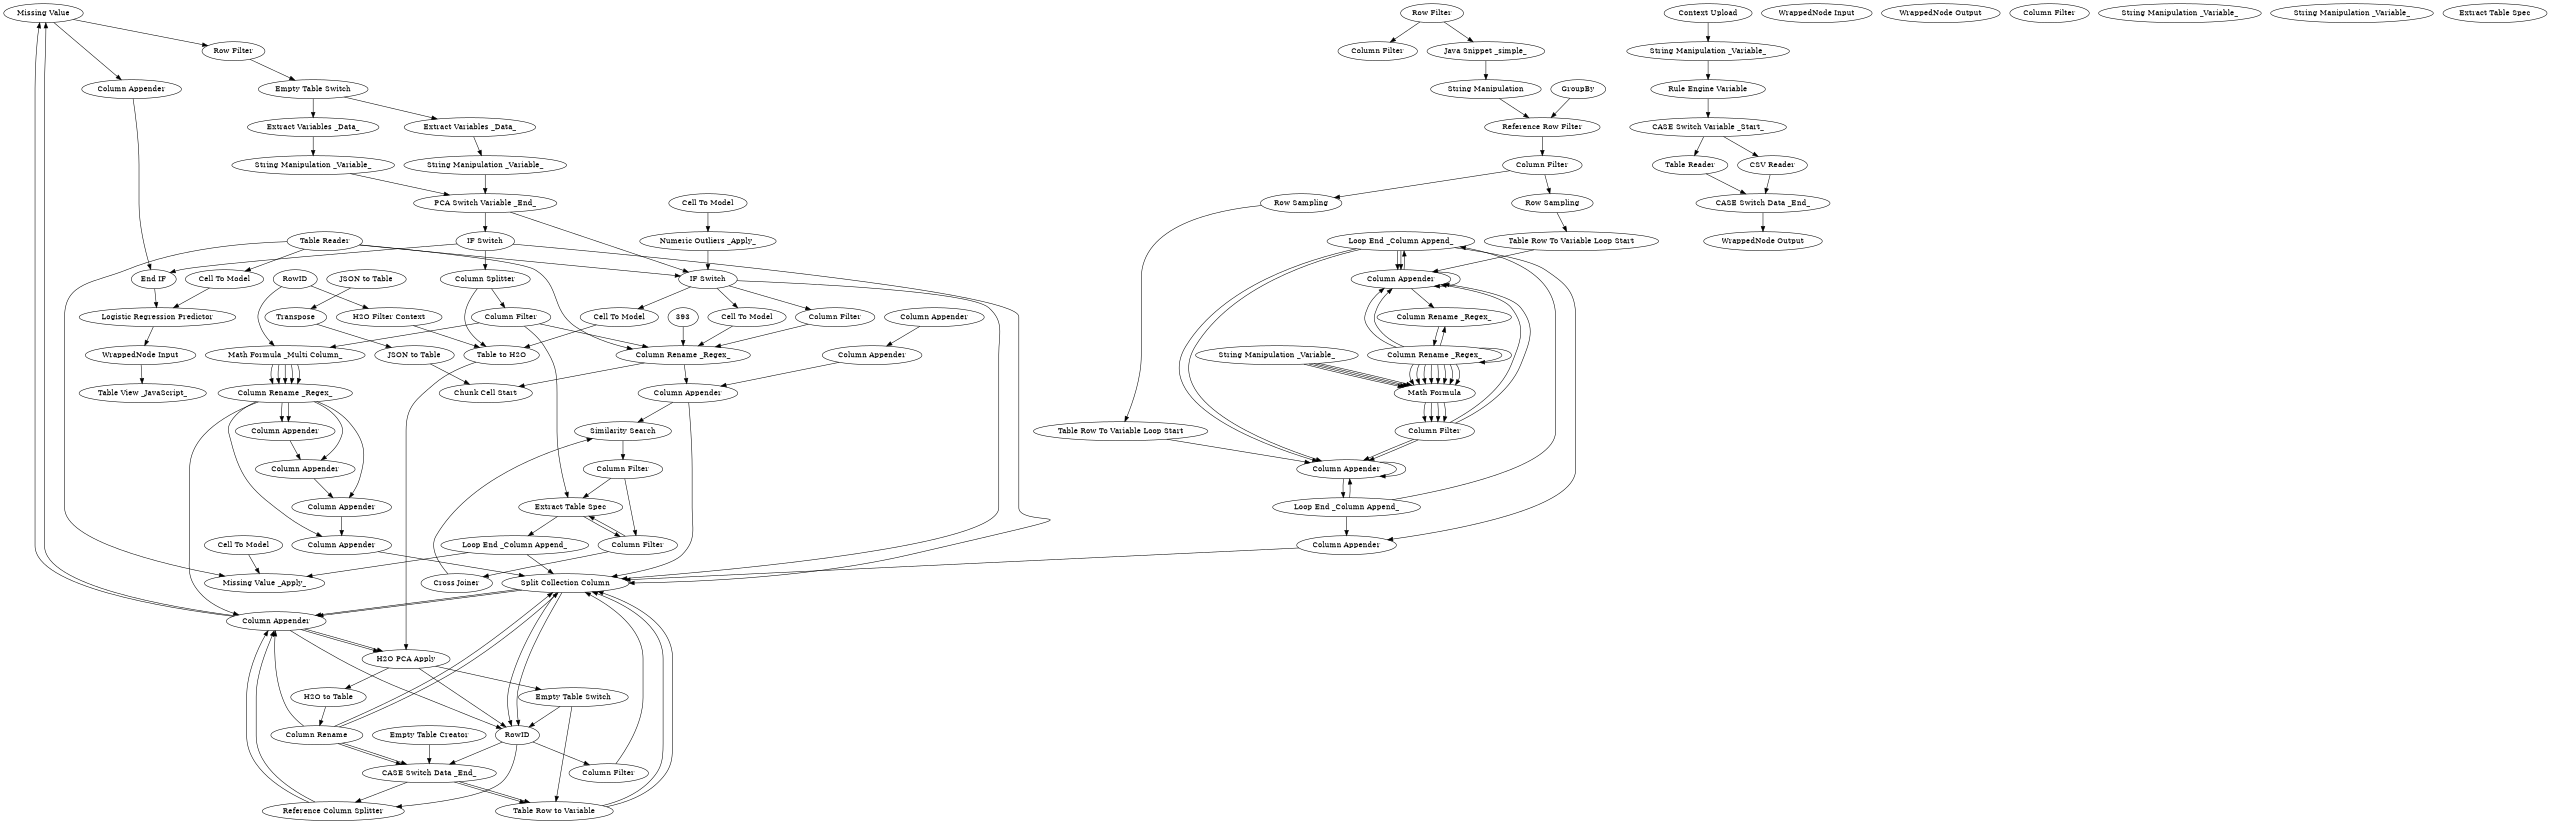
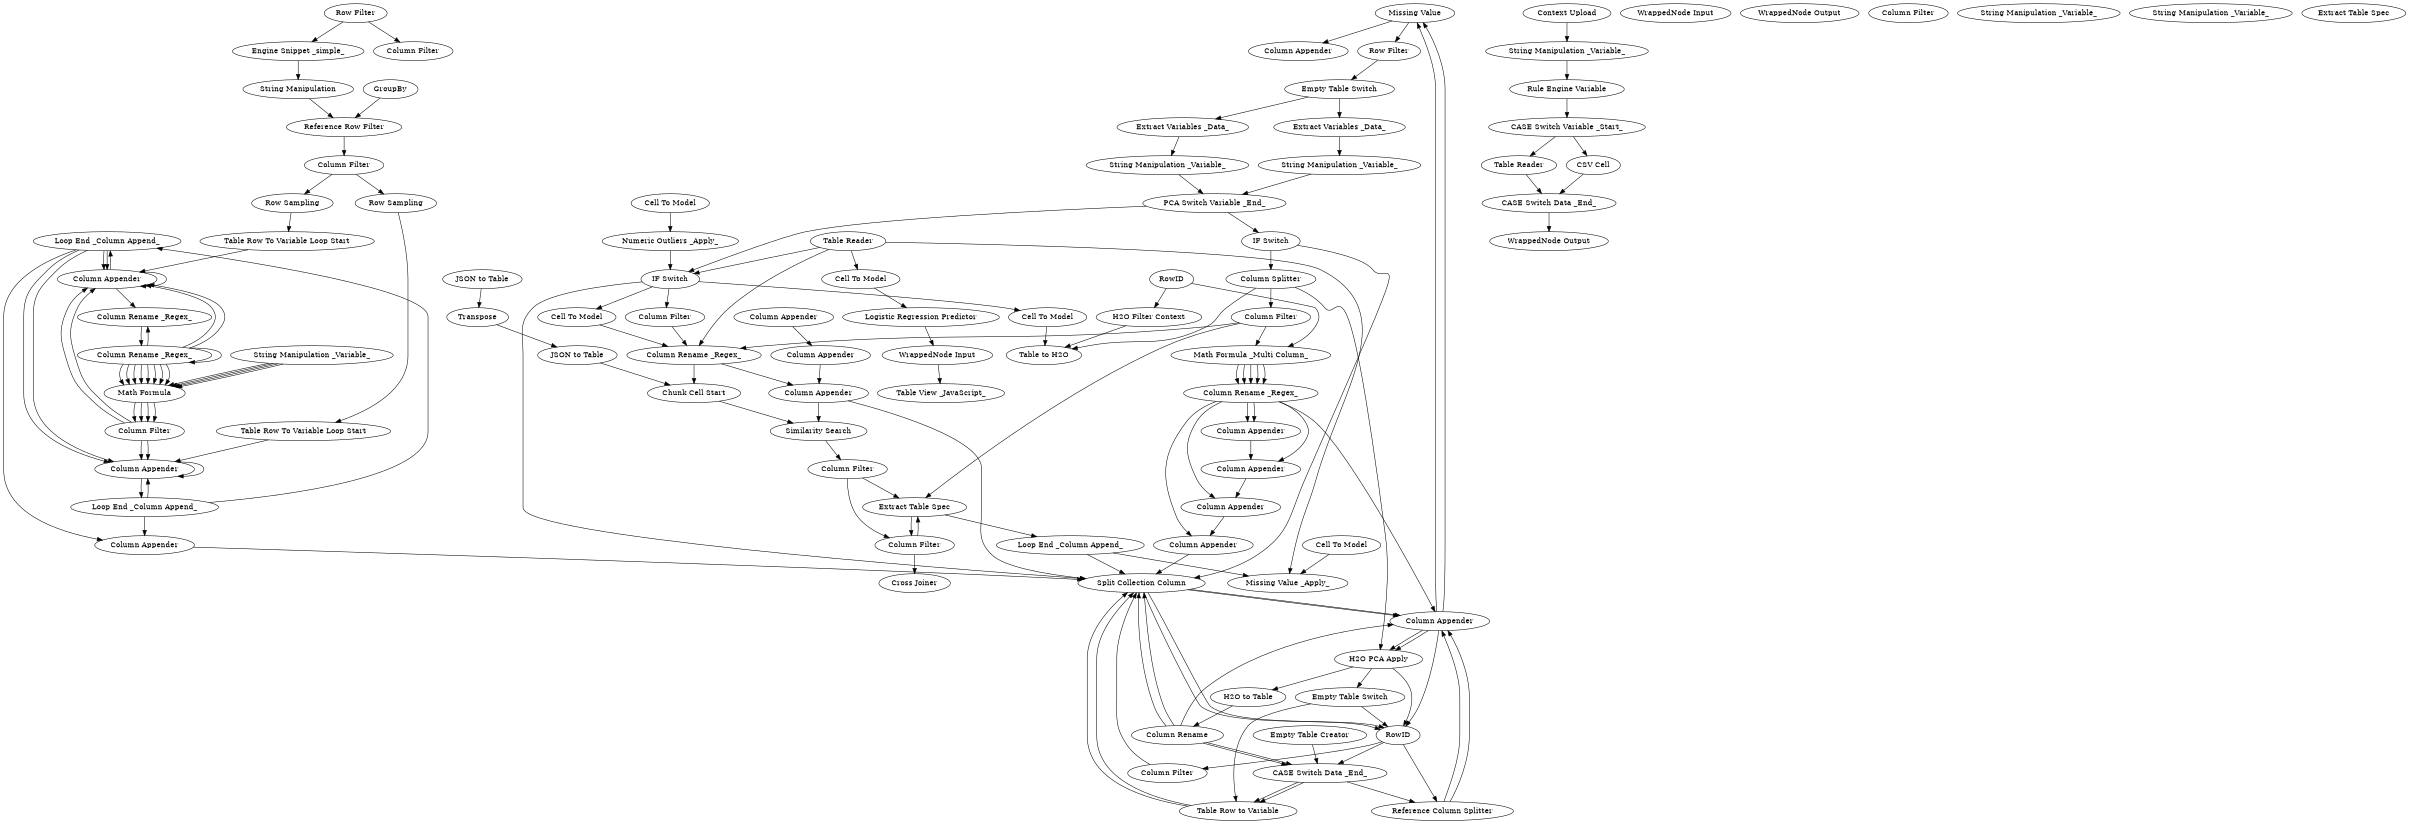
  digraph {
    rankdir=TB
    n1 [label="Missing Value"]
    n2 [label="Column Appender"]
    n3 [label="Row Filter"]
-   n4 [label="End IF"]
    n5 [label="Empty Table Switch"]
    n6 [label="Column Rename"]
    n7 [label="Column Appender"]
    n8 [label="CASE Switch Data _End_"]
    n9 [label="Split Collection Column"]
    n10 [label=RowID]
    n11 [label="H2O PCA Apply"]
    n12 [label="Table Row to Variable"]
    n13 [label="Reference Column Splitter"]
    n14 [label="Column Filter"]
    n15 [label="Empty Table Switch"]
    n16 [label="H2O to Table"]
    n17 [label="Empty Table Creator"]
    n18 [label="Table Reader"]
    n19 [label="Cell To Model"]
    n20 [label="Missing Value _Apply_"]
    n21 [label="Column Rename _Regex_"]
    n22 [label="IF Switch"]
    n23 [label="Logistic Regression Predictor"]
    n24 [label="Column Appender"]
    n25 [label="Chunk Cell Start"]
    n26 [label="Column Filter"]
    n27 [label="Cell To Model"]
    n28 [label="Cell To Model"]
    n29 [label="WrappedNode Input"]
    n30 [label="Table View _JavaScript_"]
    n31 [label="Context Upload"]
    n32 [label="String Manipulation _Variable_"]
    n33 [label="Rule Engine Variable"]
    n34 [label="WrappedNode Input"]
    n35 [label="WrappedNode Output"]
    n36 [label="CASE Switch Variable _Start_"]
    n37 [label="Table Reader"]
-   n38 [label="CSV Reader"]
+   n38 [label="CSV Cell"]
    n39 [label="CASE Switch Data _End_"]
    n40 [label="WrappedNode Output"]
    n41 [label="Numeric Outliers _Apply_"]
    n42 [label="Cell To Model"]
    n43 [label="Cell To Model"]
    n44 [label="Similarity Search"]
    n45 [label="Column Filter"]
    n46 [label="Extract Table Spec"]
    n47 [label="Column Filter"]
    n48 [label="Loop End _Column Append_"]
    n49 [label="Cross Joiner"]
    n50 [label="JSON to Table"]
    n51 [label=Transpose]
    n52 [label="JSON to Table"]
    n53 [label="Column Splitter"]
    n54 [label="Column Filter"]
    n55 [label="Table to H2O"]
    n56 [label="Math Formula _Multi Column_"]
    n57 [label="Column Rename _Regex_"]
    n58 [label="Column Appender"]
    n59 [label="Column Appender"]
    n60 [label="H2O Filter Context"]
    n61 [label=RowID]
    n62 [label="Column Filter"]
    n63 [label="Math Formula"]
    n64 [label="Column Filter"]
    n65 [label="Column Appender"]
    n66 [label="Column Appender"]
    n67 [label="String Manipulation _Variable_"]
    n68 [label="Loop End _Column Append_"]
    n69 [label="Column Rename _Regex_"]
    n70 [label="Loop End _Column Append_"]
    n71 [label="Table Row To Variable Loop Start"]
    n72 [label="Table Row To Variable Loop Start"]
    n73 [label="Row Filter"]
-   n74 [label="Java Snippet _simple_"]
+   n74 [label="Engine Snippet _simple_"]
    n75 [label="Column Filter"]
    n76 [label="String Manipulation"]
    n77 [label=GroupBy]
    n78 [label="Reference Row Filter"]
    n79 [label="Column Filter"]
    n80 [label="Row Sampling"]
    n81 [label="Row Sampling"]
    n82 [label="String Manipulation _Variable_"]
    n83 [label="String Manipulation _Variable_"]
    n84 [label="Column Appender"]
    n85 [label="Column Rename _Regex_"]
    n86 [label="Column Appender"]
    n87 [label="Column Appender"]
    n88 [label="Column Appender"]
    n89 [label="Column Appender"]
    n90 [label="IF Switch"]
    n91 [label="Extract Table Spec"]
    n92 [label="Extract Variables _Data_"]
    n93 [label="Extract Variables _Data_"]
    n94 [label="String Manipulation _Variable_"]
    n95 [label="String Manipulation _Variable_"]
    n96 [label="PCA Switch Variable _End_"]
-   393
    n1 -> n2
    n1 -> n3
-   n2 -> n4
    n3 -> n5
-   n4 -> n23
    n5 -> n92
    n5 -> n93
    n6 -> n7
    n6 -> n8
    n6 -> n8
    n6 -> n9
    n6 -> n9
    n7 -> n1
    n7 -> n1
    n7 -> n10
    n7 -> n11
    n7 -> n11
    n8 -> n12
    n8 -> n12
    n8 -> n13
    n9 -> n7
    n9 -> n7
    n9 -> n10
    n9 -> n10
    n10 -> n8
    n10 -> n13
    n10 -> n14
    n11 -> n10
    n11 -> n15
    n11 -> n16
    n12 -> n9
    n12 -> n9
    n13 -> n7
    n13 -> n7
    n14 -> n9
    n15 -> n10
    n15 -> n12
    n16 -> n6
    n17 -> n8
    n18 -> n19
    n18 -> n20
    n18 -> n21
    n18 -> n22
    n19 -> n23
    n21 -> n24
    n21 -> n25
    n22 -> n9
    n22 -> n26
    n22 -> n27
    n22 -> n28
    n23 -> n29
    n24 -> n9
    n24 -> n44
-   n49 -> n44
+   n25 -> n44
    n26 -> n21
    n27 -> n55
    n28 -> n21
    n29 -> n30
    n31 -> n32
    n32 -> n33
    n33 -> n36
    n36 -> n37
    n36 -> n38
    n37 -> n39
    n38 -> n39
    n39 -> n35
    n41 -> n22
    n42 -> n20
    n43 -> n41
    n44 -> n45
    n45 -> n46
    n45 -> n47
    n46 -> n47
    n46 -> n48
    n47 -> n46
    n47 -> n49
    n48 -> n9
    n48 -> n20
    n50 -> n51
    n51 -> n52
    n52 -> n25
    n53 -> n54
    n53 -> n55
    n54 -> n21
    n54 -> n46
    n54 -> n56
-   n55 -> n11
+   n53 -> n11
    n56 -> n57
    n56 -> n57
    n56 -> n57
    n56 -> n57
    n56 -> n57
    n57 -> n7
    n57 -> n86
    n57 -> n86
    n57 -> n87
    n57 -> n88
    n57 -> n89
    n58 -> n59
    n59 -> n24
    n60 -> n55
    n61 -> n56
    n61 -> n60
    n63 -> n64
    n63 -> n64
    n63 -> n64
    n63 -> n64
    n64 -> n65
    n64 -> n65
    n64 -> n66
    n64 -> n66
    n65 -> n65
    n65 -> n68
    n65 -> n69
    n66 -> n66
    n66 -> n70
    n67 -> n63
    n67 -> n63
    n67 -> n63
    n67 -> n63
    n68 -> n65
    n68 -> n65
    n68 -> n66
    n68 -> n66
    n68 -> n84
    n69 -> n85
    n70 -> n66
    n70 -> n68
    n70 -> n84
    n71 -> n66
    n72 -> n65
    n73 -> n74
    n73 -> n75
    n74 -> n76
    n76 -> n78
    n77 -> n78
    n78 -> n79
    n79 -> n80
    n79 -> n81
    n80 -> n72
    n81 -> n71
    n84 -> n9
    n85 -> n63
    n85 -> n63
    n85 -> n63
    n85 -> n63
    n85 -> n63
    n85 -> n63
    n85 -> n63
    n85 -> n63
    n85 -> n65
    n85 -> n65
    n85 -> n69
    n85 -> n85
    n86 -> n87
    n87 -> n88
    n88 -> n89
    n89 -> n9
-   n90 -> n4
    n90 -> n9
    n90 -> n53
    n92 -> n94
    n93 -> n95
    n94 -> n96
    n95 -> n96
    n96 -> n22
    n96 -> n90
-   393 -> n21
  }
